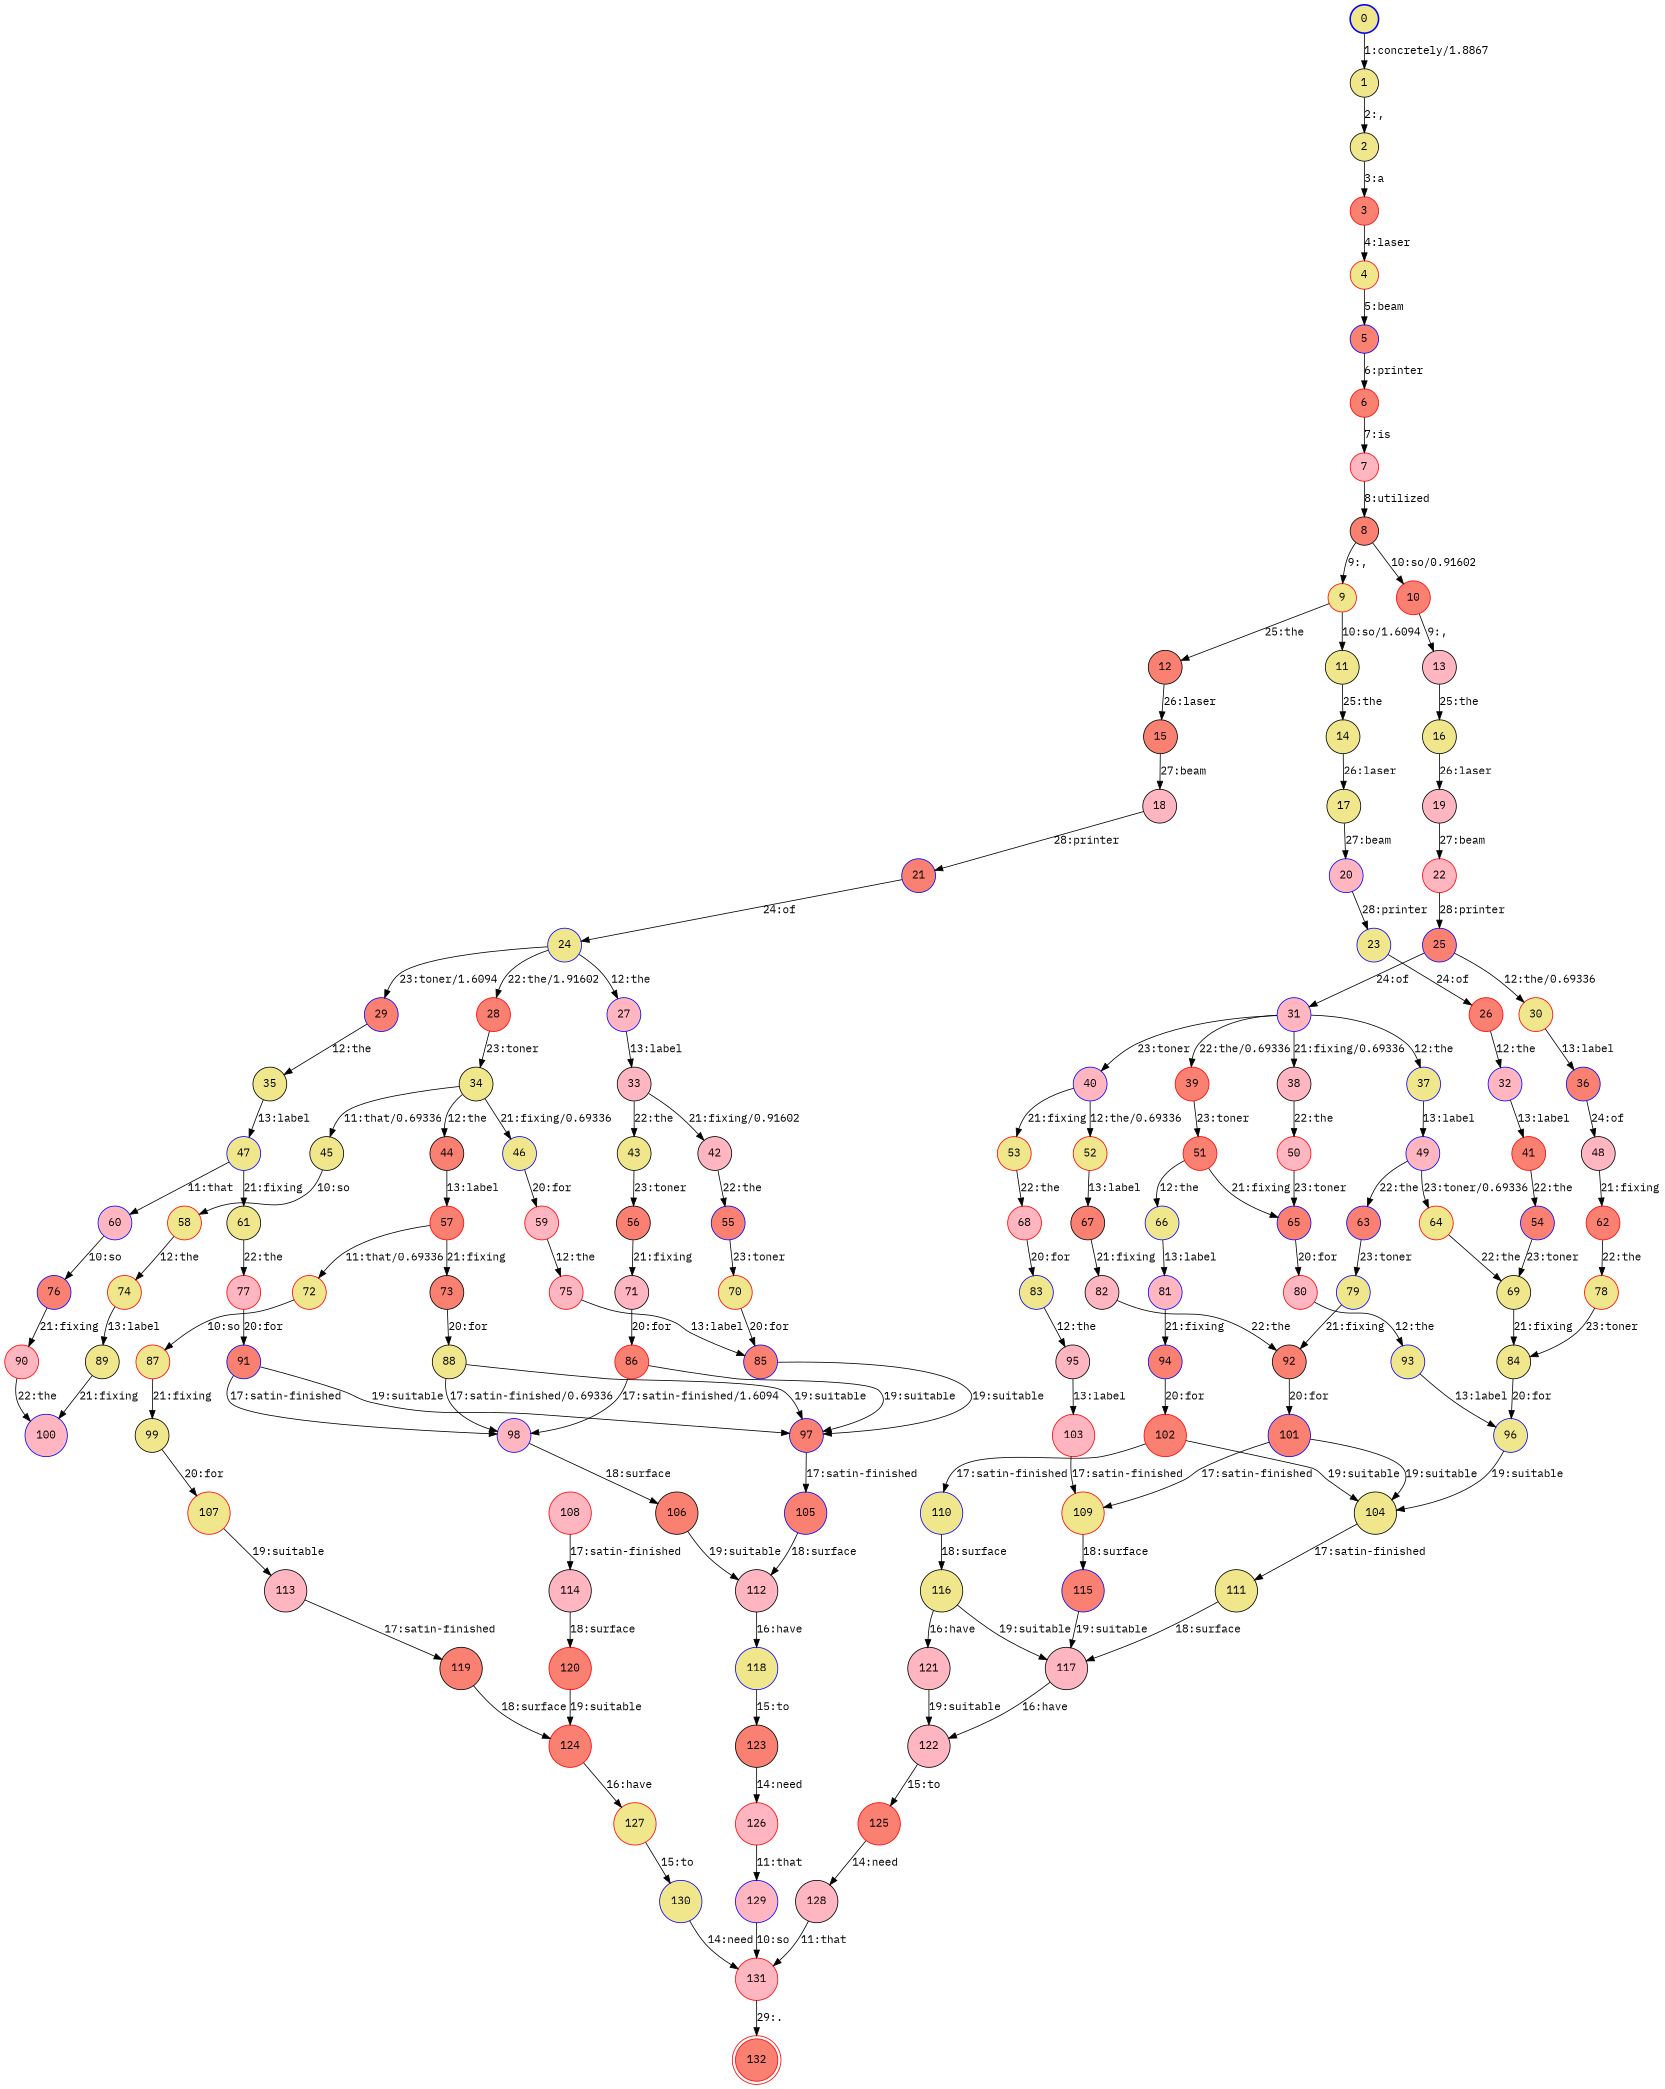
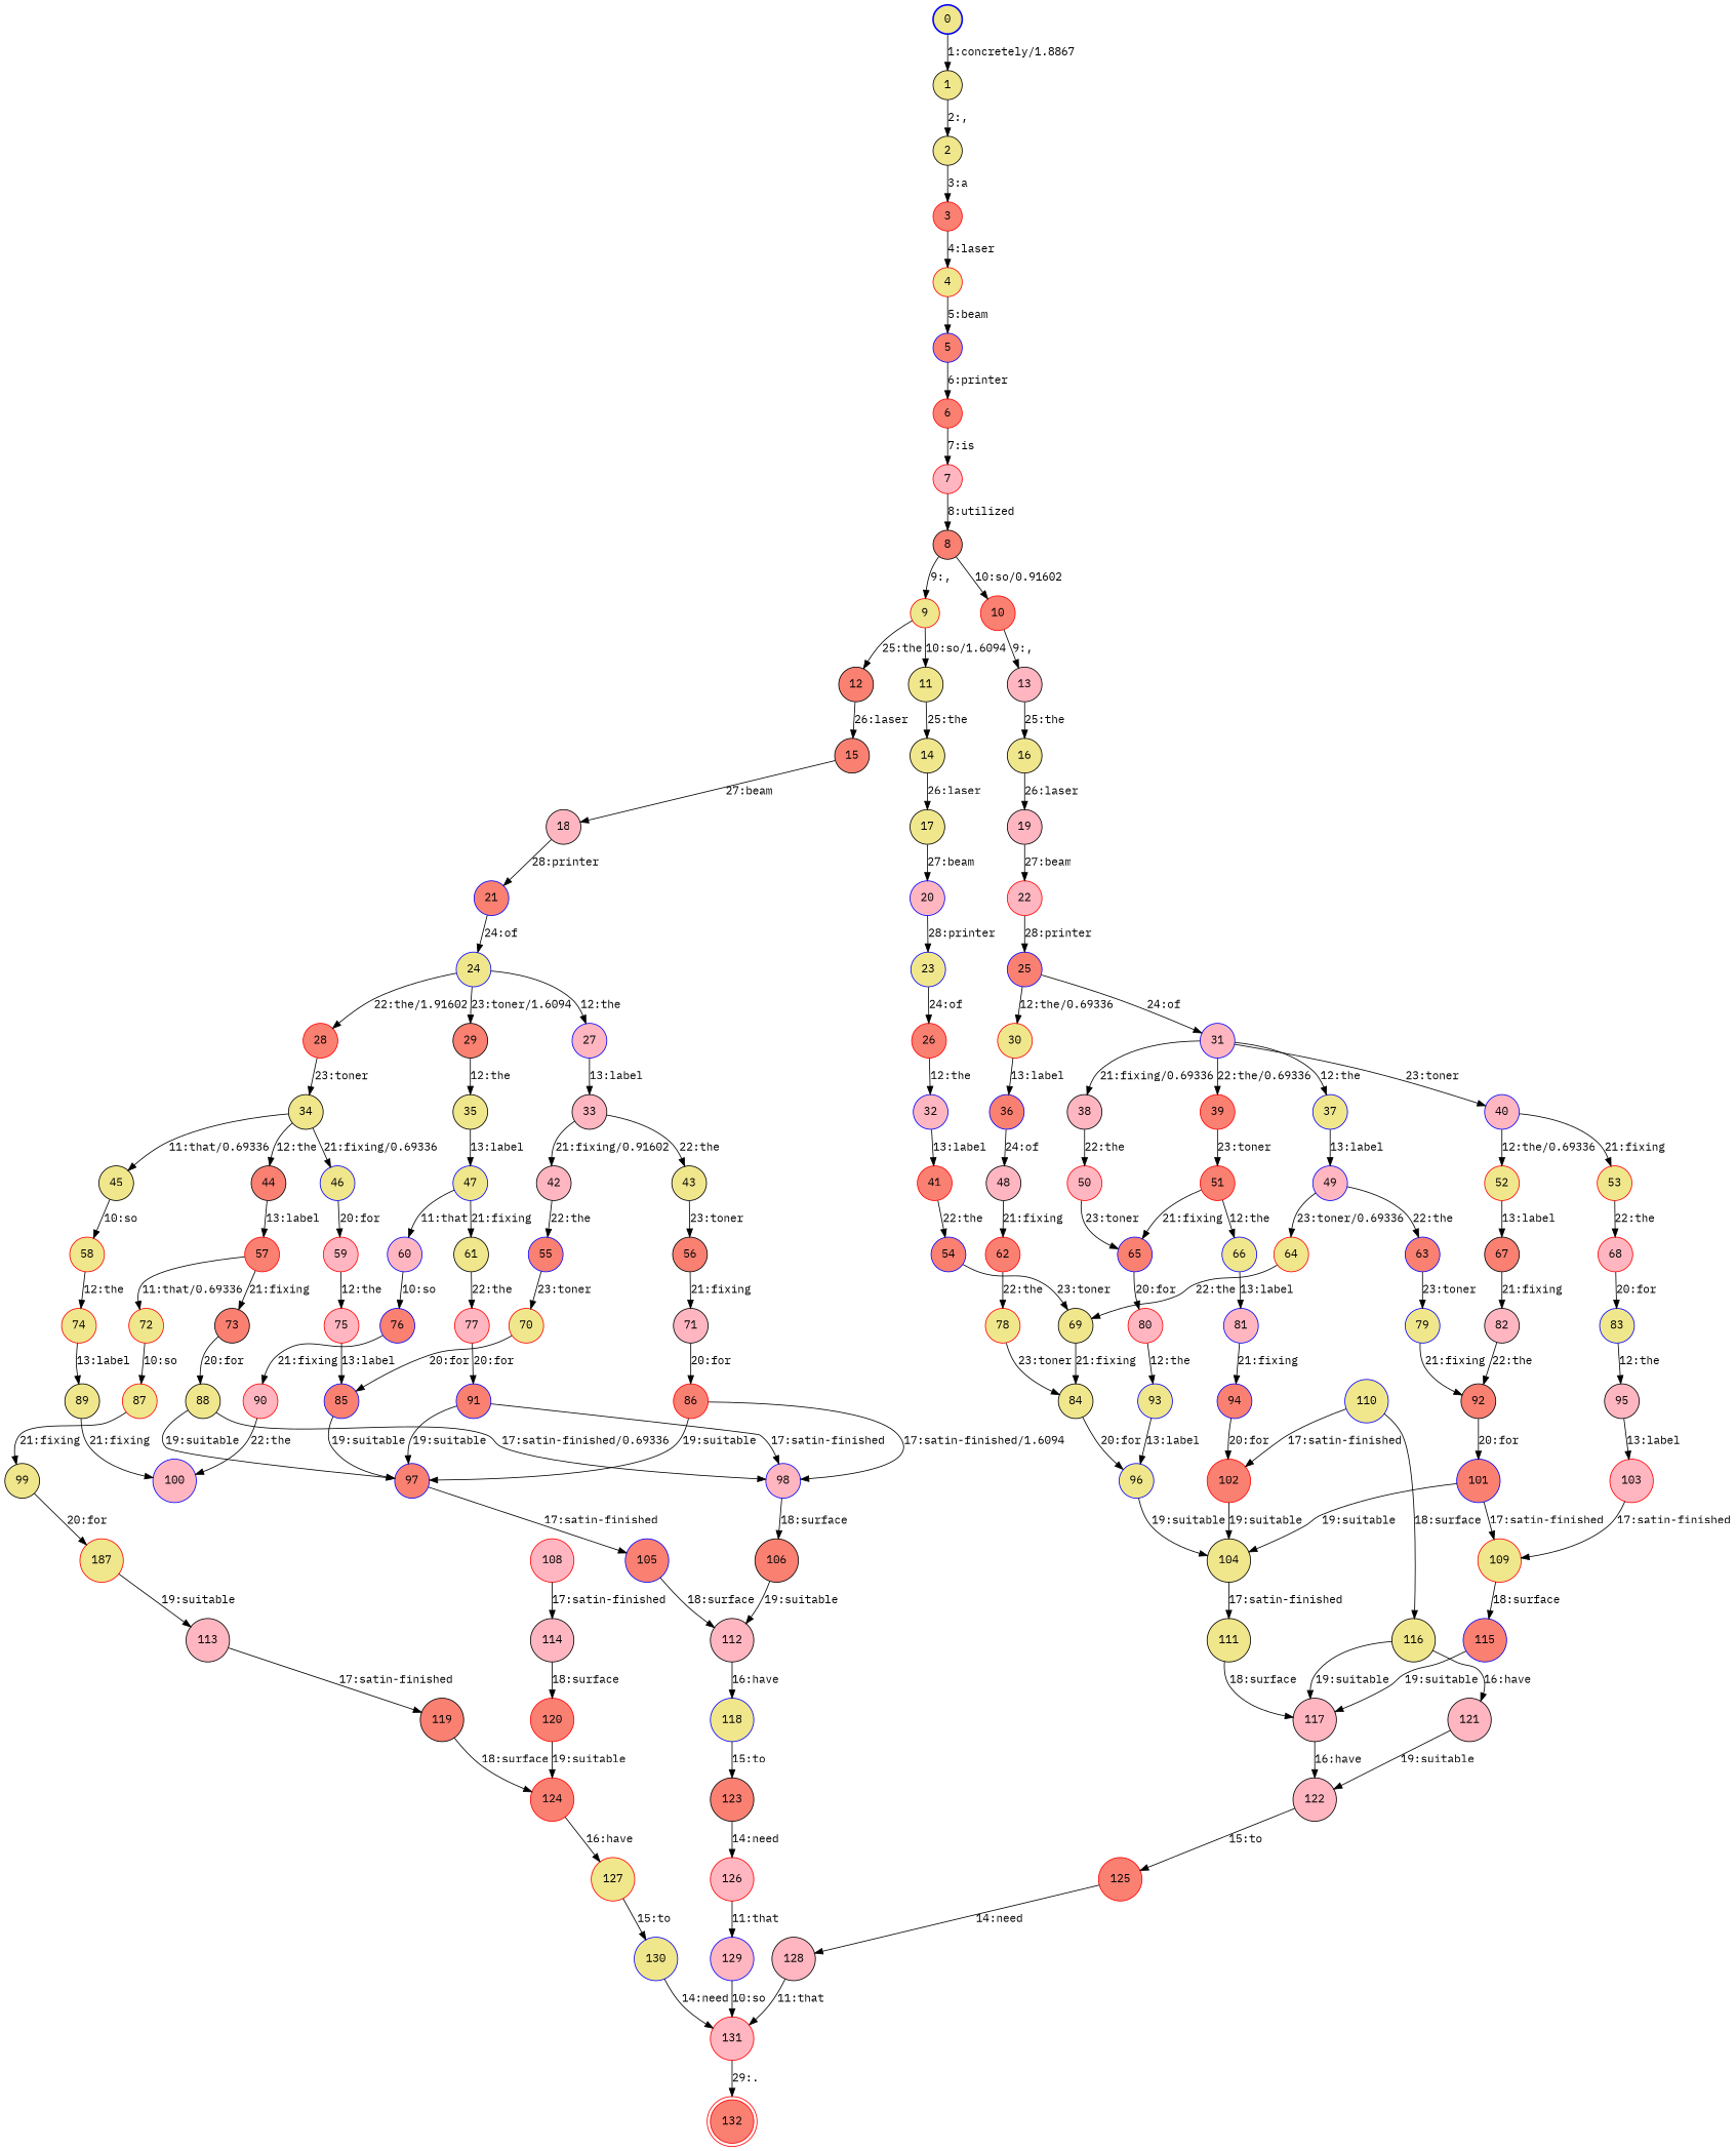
  digraph {
    fontname="IBM Plex Mono"
    nodesep=0.25
    rankdir=TB
    ranksep=0.4
    node [color=black fillcolor=khaki fontname="IBM Plex Mono" fontsize=14 shape=circle style="solid,filled"]
    edge [fontname="IBM Plex Mono" fontsize=14]
    n1 [color=blue label=0 style="bold,filled"]
    n2 [label=1]
    n3 [label=2]
    n4 [color=red fillcolor=salmon label=3]
    n5 [color=red label=4]
    n6 [color=blue fillcolor=salmon label=5]
    n7 [color=red fillcolor=salmon label=6]
    n8 [color=red fillcolor=lightpink label=7]
    n9 [fillcolor=salmon label=8]
    n10 [color=red label=9]
    n11 [color=red fillcolor=salmon label=10]
    n12 [label=11]
    n13 [fillcolor=salmon label=12]
    n14 [fillcolor=lightpink label=13]
    n15 [label=14]
    n16 [fillcolor=salmon label=15]
    n17 [label=16]
    n18 [label=17]
    n19 [fillcolor=lightpink label=18]
    n20 [fillcolor=lightpink label=19]
    n21 [color=blue fillcolor=lightpink label=20]
    n22 [color=blue fillcolor=salmon label=21]
    n23 [color=red fillcolor=lightpink label=22]
    n24 [color=blue label=23]
    n25 [color=blue label=24]
    n26 [color=blue fillcolor=salmon label=25]
    n27 [color=red fillcolor=salmon label=26]
-   n28 [color=blue fillcolor=salmon label=29]
+   n28 [fillcolor=salmon label=29]
    n29 [color=blue fillcolor=lightpink label=27]
    n30 [color=red fillcolor=salmon label=28]
    n31 [color=blue fillcolor=lightpink label=31]
    n32 [color=red label=30]
    n33 [color=blue fillcolor=lightpink label=32]
    n34 [label=35]
    n35 [fillcolor=lightpink label=33]
    n36 [label=34]
    n37 [fillcolor=lightpink label=38]
    n38 [color=blue fillcolor=lightpink label=40]
    n39 [color=blue label=37]
    n40 [color=red fillcolor=salmon label=39]
    n41 [color=blue fillcolor=salmon label=36]
    n42 [color=red fillcolor=salmon label=41]
    n43 [color=blue label=47]
    n44 [fillcolor=lightpink label=42]
    n45 [label=43]
    n46 [label=45]
    n47 [color=blue label=46]
    n48 [fillcolor=salmon label=44]
    n49 [color=red fillcolor=lightpink label=50]
    n50 [color=red label=53]
    n51 [color=red label=52]
    n52 [color=blue fillcolor=lightpink label=49]
    n53 [color=red fillcolor=salmon label=51]
    n54 [fillcolor=lightpink label=48]
    n55 [color=blue fillcolor=salmon label=54]
    n56 [color=blue fillcolor=salmon label=55]
    n57 [fillcolor=salmon label=56]
    n58 [color=red label=58]
    n59 [color=red fillcolor=lightpink label=59]
    n60 [color=red fillcolor=salmon label=57]
    n61 [color=blue fillcolor=lightpink label=60]
    n62 [label=61]
    n63 [color=red fillcolor=salmon label=62]
    n64 [color=blue fillcolor=salmon label=65]
    n65 [color=red fillcolor=lightpink label=68]
    n66 [fillcolor=salmon label=67]
    n67 [color=red label=64]
    n68 [color=blue fillcolor=salmon label=63]
    n69 [color=blue label=66]
    n70 [label=69]
    n71 [color=red label=70]
    n72 [fillcolor=lightpink label=71]
    n73 [color=red label=74]
    n74 [color=red fillcolor=lightpink label=75]
    n75 [color=red label=72]
    n76 [fillcolor=salmon label=73]
    n77 [color=blue fillcolor=salmon label=76]
    n78 [color=red fillcolor=lightpink label=77]
    n79 [color=red label=78]
    n80 [color=blue label=79]
    n81 [color=red fillcolor=lightpink label=80]
    n82 [color=blue fillcolor=lightpink label=81]
    n83 [color=blue label=83]
    n84 [fillcolor=lightpink label=82]
    n85 [label=84]
    n86 [color=blue fillcolor=salmon label=85]
    n87 [color=red fillcolor=salmon label=86]
    n88 [color=red label=87]
    n89 [label=88]
    n90 [label=89]
    n91 [color=red fillcolor=lightpink label=90]
    n92 [color=blue fillcolor=salmon label=91]
    n93 [fillcolor=salmon label=92]
    n94 [color=blue label=93]
    n95 [color=blue fillcolor=salmon label=94]
    n96 [fillcolor=lightpink label=95]
    n97 [color=blue label=96]
    n98 [color=blue fillcolor=salmon label=97]
    n99 [color=blue fillcolor=lightpink label=98]
    n100 [label=99]
    n101 [color=blue fillcolor=lightpink label=100]
    n102 [color=blue fillcolor=salmon label=101]
    n103 [color=red fillcolor=salmon label=102]
    n104 [color=red fillcolor=lightpink label=103]
    n105 [label=104]
    n106 [color=blue fillcolor=salmon label=105]
    n107 [fillcolor=salmon label=106]
-   n108 [color=red label=107]
+   n108 [color=red label=187]
    n109 [color=red label=109]
    n110 [color=blue label=110]
    n111 [label=111]
    n112 [fillcolor=lightpink label=112]
    n113 [fillcolor=lightpink label=113]
    n114 [color=red fillcolor=lightpink label=108]
    n115 [fillcolor=lightpink label=114]
    n116 [color=blue fillcolor=salmon label=115]
    n117 [label=116]
    n118 [fillcolor=lightpink label=117]
    n119 [color=blue label=118]
    n120 [fillcolor=salmon label=119]
    n121 [color=red fillcolor=salmon label=120]
    n122 [fillcolor=lightpink label=121]
    n123 [fillcolor=lightpink label=122]
    n124 [fillcolor=salmon label=123]
    n125 [color=red fillcolor=salmon label=124]
    n126 [color=red fillcolor=salmon label=125]
    n127 [color=red fillcolor=lightpink label=126]
    n128 [color=red label=127]
    n129 [fillcolor=lightpink label=128]
    n130 [color=blue fillcolor=lightpink label=129]
    n131 [color=blue label=130]
    n132 [color=red fillcolor=lightpink label=131]
    n133 [color=red fillcolor=salmon label=132 shape=doublecircle]
    n1 -> n2 [label="1:concretely/1.8867"]
    n2 -> n3 [label="2:,"]
    n3 -> n4 [label="3:a"]
    n4 -> n5 [label="4:laser"]
    n5 -> n6 [label="5:beam"]
    n6 -> n7 [label="6:printer"]
    n7 -> n8 [label="7:is"]
    n8 -> n9 [label="8:utilized"]
    n9 -> n10 [label="9:,"]
    n9 -> n11 [label="10:so/0.91602"]
    n10 -> n12 [label="10:so/1.6094"]
    n10 -> n13 [label="25:the"]
    n11 -> n14 [label="9:,"]
    n12 -> n15 [label="25:the"]
    n13 -> n16 [label="26:laser"]
    n14 -> n17 [label="25:the"]
    n15 -> n18 [label="26:laser"]
    n16 -> n19 [label="27:beam"]
    n17 -> n20 [label="26:laser"]
    n18 -> n21 [label="27:beam"]
    n19 -> n22 [label="28:printer"]
    n20 -> n23 [label="27:beam"]
    n21 -> n24 [label="28:printer"]
    n22 -> n25 [label="24:of"]
    n23 -> n26 [label="28:printer"]
    n24 -> n27 [label="24:of"]
    n25 -> n28 [label="23:toner/1.6094"]
    n25 -> n29 [label="12:the"]
    n25 -> n30 [label="22:the/1.91602"]
    n26 -> n31 [label="24:of"]
    n26 -> n32 [label="12:the/0.69336"]
    n27 -> n33 [label="12:the"]
    n28 -> n34 [label="12:the"]
    n29 -> n35 [label="13:label"]
    n30 -> n36 [label="23:toner"]
    n31 -> n37 [label="21:fixing/0.69336"]
    n31 -> n38 [label="23:toner"]
    n31 -> n39 [label="12:the"]
    n31 -> n40 [label="22:the/0.69336"]
    n32 -> n41 [label="13:label"]
    n33 -> n42 [label="13:label"]
    n34 -> n43 [label="13:label"]
    n35 -> n44 [label="21:fixing/0.91602"]
    n35 -> n45 [label="22:the"]
    n36 -> n46 [label="11:that/0.69336"]
    n36 -> n47 [label="21:fixing/0.69336"]
    n36 -> n48 [label="12:the"]
    n37 -> n49 [label="22:the"]
    n38 -> n50 [label="21:fixing"]
    n38 -> n51 [label="12:the/0.69336"]
    n39 -> n52 [label="13:label"]
    n40 -> n53 [label="23:toner"]
    n41 -> n54 [label="24:of"]
    n42 -> n55 [label="22:the"]
    n43 -> n61 [label="11:that"]
    n43 -> n62 [label="21:fixing"]
    n44 -> n56 [label="22:the"]
    n45 -> n57 [label="23:toner"]
    n46 -> n58 [label="10:so"]
    n47 -> n59 [label="20:for"]
    n48 -> n60 [label="13:label"]
    n49 -> n64 [label="23:toner"]
    n50 -> n65 [label="22:the"]
    n51 -> n66 [label="13:label"]
    n52 -> n67 [label="23:toner/0.69336"]
    n52 -> n68 [label="22:the"]
    n53 -> n64 [label="21:fixing"]
    n53 -> n69 [label="12:the"]
    n54 -> n63 [label="21:fixing"]
    n55 -> n70 [label="23:toner"]
    n56 -> n71 [label="23:toner"]
    n57 -> n72 [label="21:fixing"]
    n58 -> n73 [label="12:the"]
    n59 -> n74 [label="12:the"]
    n60 -> n75 [label="11:that/0.69336"]
    n60 -> n76 [label="21:fixing"]
    n61 -> n77 [label="10:so"]
    n62 -> n78 [label="22:the"]
    n63 -> n79 [label="22:the"]
    n64 -> n81 [label="20:for"]
    n65 -> n83 [label="20:for"]
    n66 -> n84 [label="21:fixing"]
    n67 -> n70 [label="22:the"]
    n68 -> n80 [label="23:toner"]
    n69 -> n82 [label="13:label"]
    n70 -> n85 [label="21:fixing"]
    n71 -> n86 [label="20:for"]
    n72 -> n87 [label="20:for"]
    n73 -> n90 [label="13:label"]
    n74 -> n86 [label="13:label"]
    n75 -> n88 [label="10:so"]
    n76 -> n89 [label="20:for"]
    n77 -> n91 [label="21:fixing"]
    n78 -> n92 [label="20:for"]
    n79 -> n85 [label="23:toner"]
    n80 -> n93 [label="21:fixing"]
    n81 -> n94 [label="12:the"]
    n82 -> n95 [label="21:fixing"]
    n83 -> n96 [label="12:the"]
    n84 -> n93 [label="22:the"]
    n85 -> n97 [label="20:for"]
    n86 -> n98 [label="19:suitable"]
    n87 -> n98 [label="19:suitable"]
    n87 -> n99 [label="17:satin-finished/1.6094"]
    n88 -> n100 [label="21:fixing"]
    n89 -> n98 [label="19:suitable"]
    n89 -> n99 [label="17:satin-finished/0.69336"]
    n90 -> n101 [label="21:fixing"]
    n91 -> n101 [label="22:the"]
    n92 -> n98 [label="19:suitable"]
    n92 -> n99 [label="17:satin-finished"]
    n93 -> n102 [label="20:for"]
    n94 -> n97 [label="13:label"]
    n95 -> n103 [label="20:for"]
    n96 -> n104 [label="13:label"]
    n97 -> n105 [label="19:suitable"]
    n98 -> n106 [label="17:satin-finished"]
    n99 -> n107 [label="18:surface"]
    n100 -> n108 [label="20:for"]
    n102 -> n105 [label="19:suitable"]
    n102 -> n109 [label="17:satin-finished"]
    n103 -> n105 [label="19:suitable"]
-   n103 -> n110 [label="17:satin-finished"]
+   n110 -> n103 [label="17:satin-finished"]
    n104 -> n109 [label="17:satin-finished"]
    n105 -> n111 [label="17:satin-finished"]
    n106 -> n112 [label="18:surface"]
    n107 -> n112 [label="19:suitable"]
    n108 -> n113 [label="19:suitable"]
    n109 -> n116 [label="18:surface"]
    n110 -> n117 [label="18:surface"]
    n111 -> n118 [label="18:surface"]
    n112 -> n119 [label="16:have"]
    n113 -> n120 [label="17:satin-finished"]
    n114 -> n115 [label="17:satin-finished"]
    n115 -> n121 [label="18:surface"]
    n116 -> n118 [label="19:suitable"]
    n117 -> n118 [label="19:suitable"]
    n117 -> n122 [label="16:have"]
    n118 -> n123 [label="16:have"]
    n119 -> n124 [label="15:to"]
    n120 -> n125 [label="18:surface"]
    n121 -> n125 [label="19:suitable"]
    n122 -> n123 [label="19:suitable"]
    n123 -> n126 [label="15:to"]
    n124 -> n127 [label="14:need"]
    n125 -> n128 [label="16:have"]
    n126 -> n129 [label="14:need"]
    n127 -> n130 [label="11:that"]
    n128 -> n131 [label="15:to"]
    n129 -> n132 [label="11:that"]
    n130 -> n132 [label="10:so"]
    n131 -> n132 [label="14:need"]
    n132 -> n133 [label="29:."]
  }
